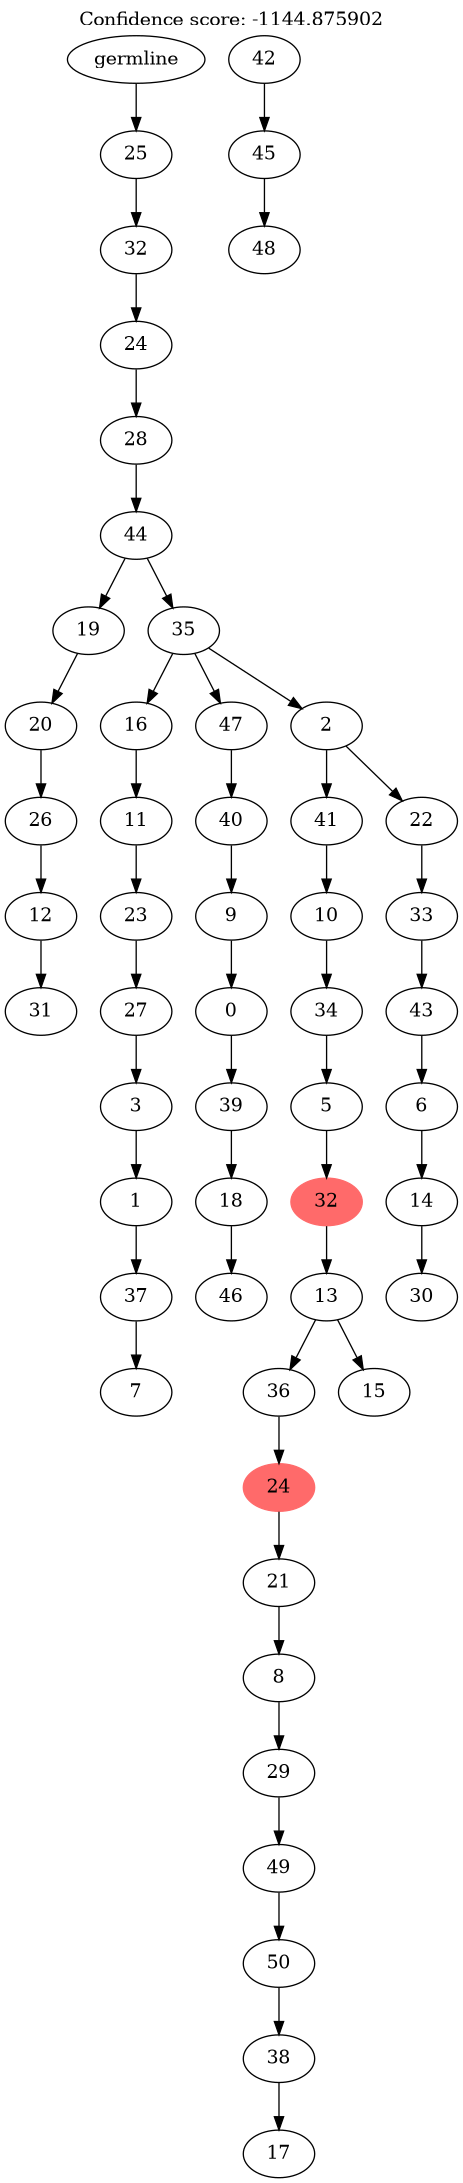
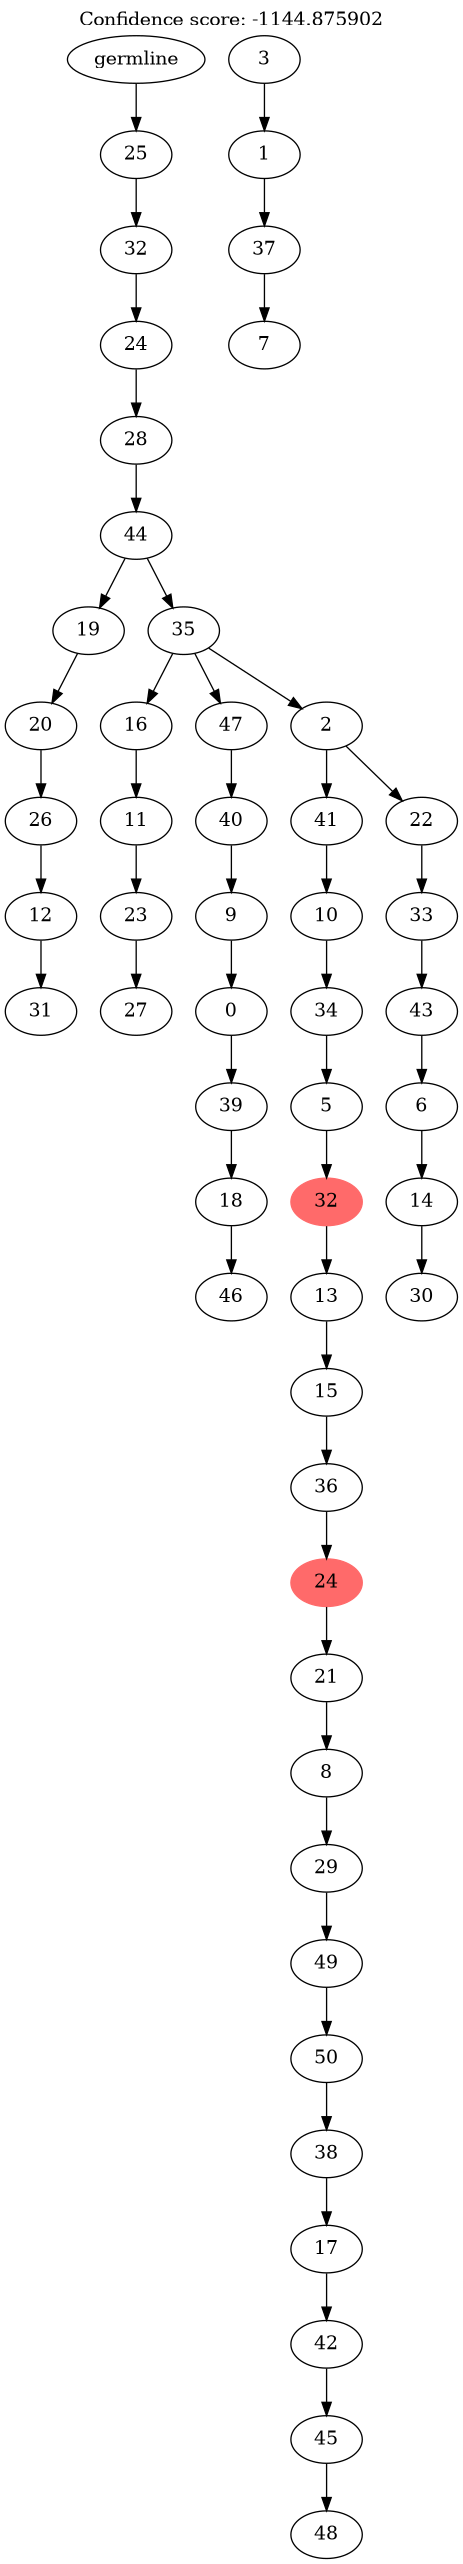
  digraph {
    label="Confidence score: -1144.875902"
    labelloc=t
    n1 [label=12]
    n2 [label=31]
    n3 [label=26]
    n4 [label=20]
    n5 [label=19]
    n6 [label=37]
    n7 [label=7]
    n8 [label=1]
    n9 [label=3]
    n10 [label=27]
    n11 [label=23]
    n12 [label=11]
    n13 [label=16]
    n14 [label=18]
    n15 [label=46]
    n16 [label=39]
    n17 [label=0]
    n18 [label=9]
    n19 [label=40]
    n20 [label=47]
    n21 [label=45]
    n22 [label=48]
    n23 [label=42]
    n24 [label=17]
    n25 [label=38]
    n26 [label=50]
    n27 [label=49]
    n28 [label=29]
    n29 [label=8]
    n30 [label=21]
    n31 [color=indianred1 label=24 style=filled]
    n32 [label=36]
    n33 [label=15]
    n34 [label=13]
    n35 [color=indianred1 label=32 style=filled]
    n36 [label=5]
    n37 [label=34]
    n38 [label=10]
    n39 [label=41]
    n40 [label=14]
    n41 [label=30]
    n42 [label=6]
    n43 [label=43]
    n44 [label=33]
    n45 [label=22]
    n46 [label=2]
    n47 [label=35]
    n48 [label=44]
    n49 [label=28]
    n50 [label=24]
    n51 [label=32]
    n52 [label=25]
    n53 [label=germline]
    n1 -> n2
    n3 -> n1
    n4 -> n3
    n5 -> n4
    n6 -> n7
    n8 -> n6
    n9 -> n8
-   n10 -> n9
    n11 -> n10
    n12 -> n11
    n13 -> n12
    n14 -> n15
    n16 -> n14
    n17 -> n16
    n18 -> n17
    n19 -> n18
    n20 -> n19
    n21 -> n22
    n23 -> n21
+   n24 -> n23
    n25 -> n24
    n26 -> n25
    n27 -> n26
    n28 -> n27
    n29 -> n28
    n30 -> n29
    n31 -> n30
    n32 -> n31
-   n34 -> n32
+   n33 -> n32
    n34 -> n33
    n35 -> n34
    n36 -> n35
    n37 -> n36
    n38 -> n37
    n39 -> n38
    n40 -> n41
    n42 -> n40
    n43 -> n42
    n44 -> n43
    n45 -> n44
    n46 -> n39
    n46 -> n45
    n47 -> n13
    n47 -> n20
    n47 -> n46
    n48 -> n5
    n48 -> n47
    n49 -> n48
    n50 -> n49
    n51 -> n50
    n52 -> n51
    n53 -> n52
  }
